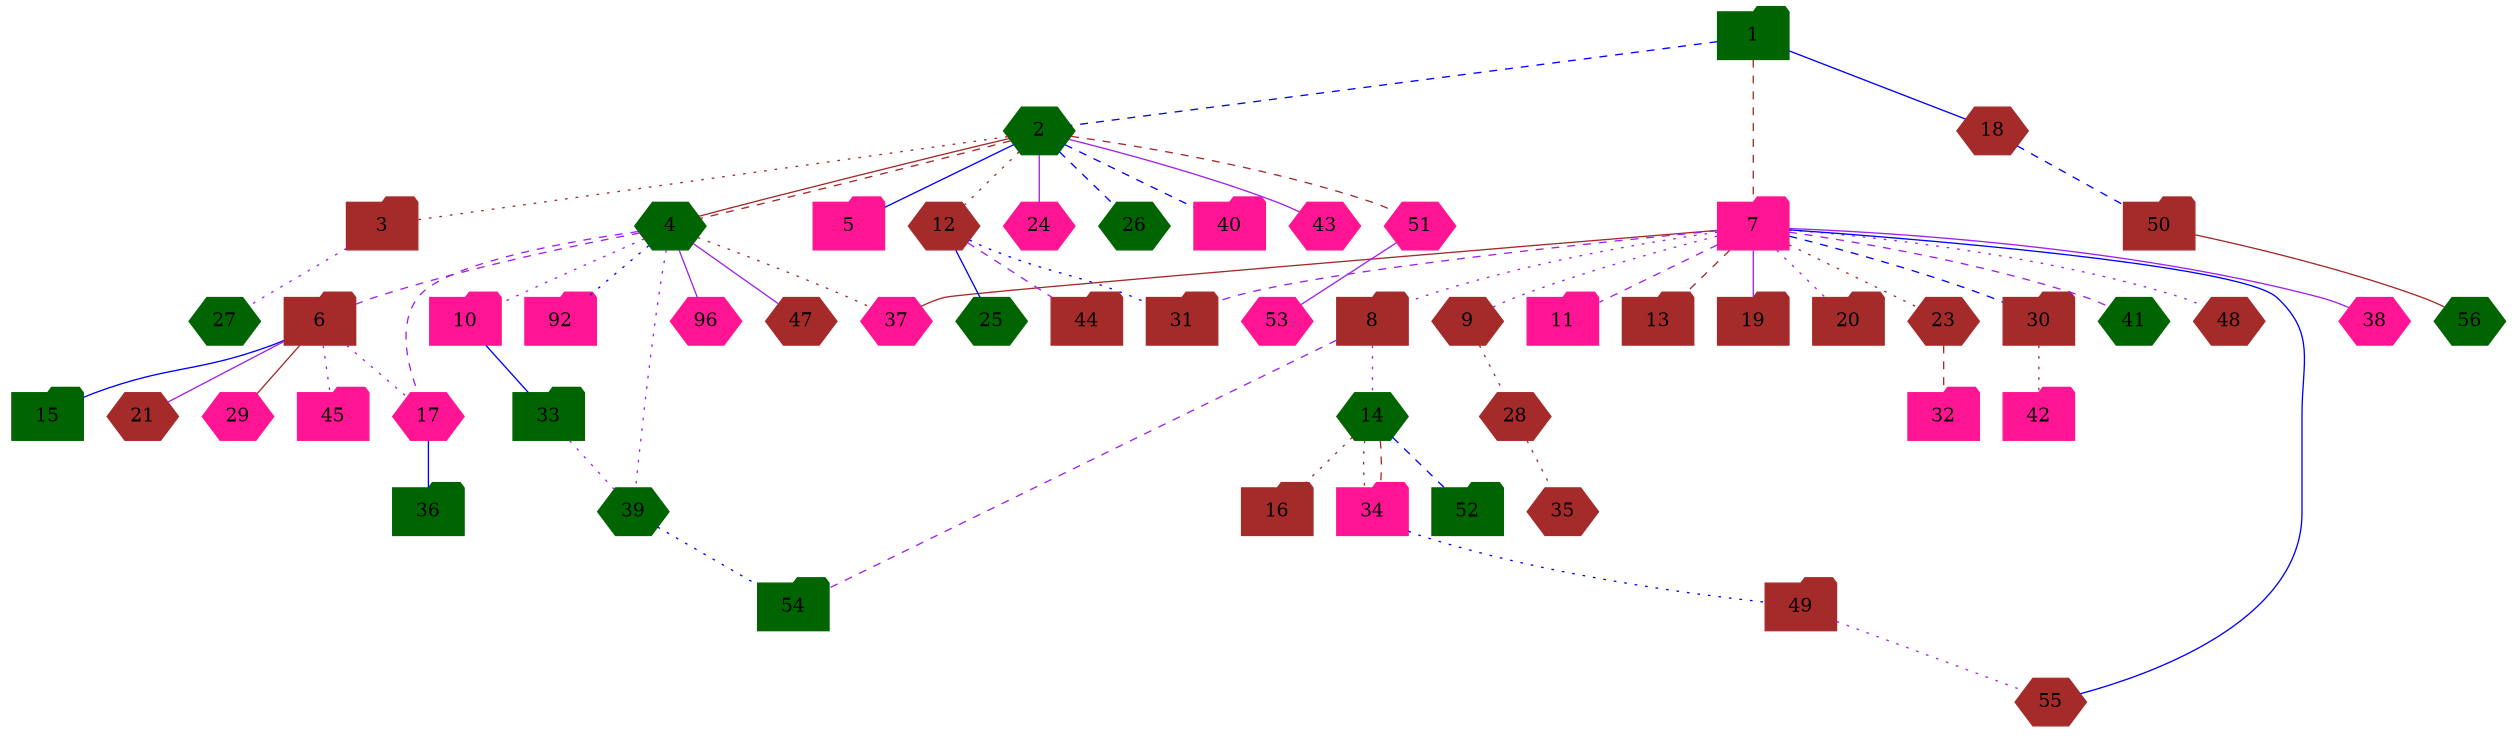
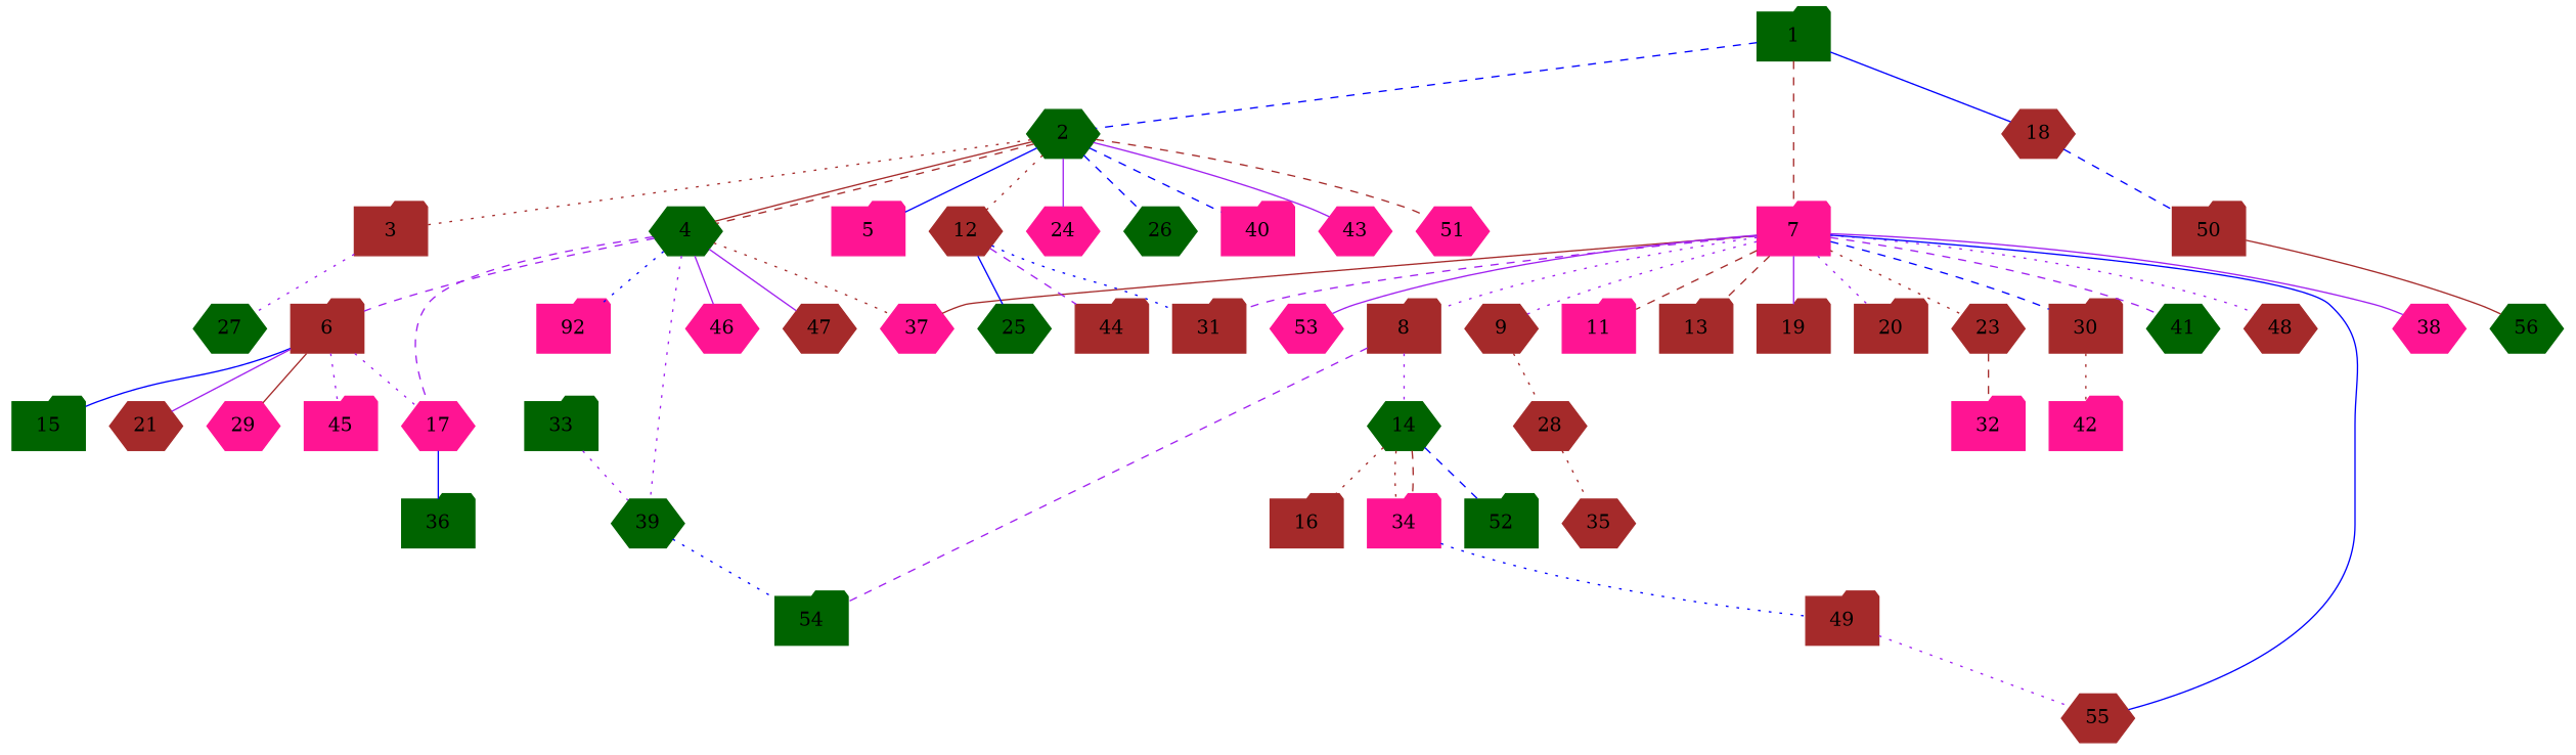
  graph {
    node [color=brown shape=folder style=filled]
    edge [color=purple style=dotted]
    1 [color=darkgreen]
    2 [color=darkgreen shape=hexagon]
    7 [color=deeppink]
    18 [shape=hexagon]
    3
    4 [color=darkgreen shape=hexagon]
    5 [color=deeppink]
    12 [shape=hexagon]
    24 [color=deeppink shape=hexagon]
    26 [color=darkgreen shape=hexagon]
    40 [color=deeppink]
    43 [color=deeppink shape=hexagon]
    51 [color=deeppink shape=hexagon]
    37 [color=deeppink shape=hexagon]
    8
    9 [shape=hexagon]
    11 [color=deeppink]
    13
    19
    20
    23 [shape=hexagon]
    30
    31
    41 [color=darkgreen shape=hexagon]
    48 [shape=hexagon]
    53 [color=deeppink shape=hexagon]
    55 [shape=hexagon]
    38 [color=deeppink shape=hexagon]
    50
    27 [color=darkgreen shape=hexagon]
    6
-   10 [color=deeppink]
    17 [color=deeppink shape=hexagon]
    n34 [color=deeppink label=92]
    39 [color=darkgreen shape=hexagon]
-   46 [color=deeppink shape=hexagon label=96]
+   46 [color=deeppink shape=hexagon]
    47 [shape=hexagon]
    25 [color=darkgreen shape=hexagon]
    44
    15 [color=darkgreen]
    21 [shape=hexagon]
    29 [color=deeppink shape=hexagon]
    45 [color=deeppink]
    33 [color=darkgreen]
    36 [color=darkgreen]
    54 [color=darkgreen]
    14 [color=darkgreen shape=hexagon]
    28 [shape=hexagon]
    32 [color=deeppink]
    42 [color=deeppink]
    16
    34 [color=deeppink]
    52 [color=darkgreen]
    35 [shape=hexagon]
    49
    56 [color=darkgreen shape=hexagon]
    1 -- 2 [color=blue style=dashed]
    1 -- 7 [color=brown style=dashed]
    1 -- 18 [color=blue style=solid]
    2 -- 3 [color=brown]
    2 -- 4 [color=brown style=solid]
    2 -- 4 [color=brown style=dashed]
    2 -- 5 [color=blue style=solid]
    2 -- 12 [color=brown]
    2 -- 24 [style=solid]
    2 -- 26 [color=blue style=dashed]
    2 -- 40 [color=blue style=dashed]
    2 -- 43 [style=solid]
    2 -- 51 [color=brown style=dashed]
    7 -- 37 [color=brown style=solid]
    7 -- 8
    7 -- 9
-   7 -- 11 [style=dashed]
+   7 -- 11 [color=brown style=dashed]
    7 -- 13 [color=brown style=dashed]
    7 -- 19 [style=solid]
    7 -- 20
    7 -- 23 [color=brown]
    7 -- 30 [color=blue style=dashed]
    7 -- 31 [style=dashed]
    7 -- 41 [style=dashed]
    7 -- 48
-   51 -- 53 [style=solid]
+   7 -- 53 [style=solid]
    7 -- 55 [color=blue style=solid]
    7 -- 38 [style=solid]
    18 -- 50 [color=blue style=dashed]
    3 -- 27
    4 -- 37 [color=brown]
    4 -- 6 [style=dashed]
-   4 -- 10
    4 -- 17 [style=dashed]
    4 -- n34 [color=blue]
    4 -- 39
    4 -- 46 [style=solid]
    4 -- 47 [style=solid]
    12 -- 31 [color=blue]
    12 -- 25 [color=blue style=solid]
    12 -- 44 [style=dashed]
    8 -- 54 [style=dashed]
    8 -- 14
    9 -- 28 [color=brown]
    23 -- 32 [color=brown style=dashed]
    30 -- 42 [color=brown]
    50 -- 56 [color=brown style=solid]
    6 -- 17
    6 -- 15 [color=blue style=solid]
    6 -- 21 [style=solid]
    6 -- 29 [color=brown style=solid]
    6 -- 45
-   10 -- 33 [color=blue style=solid]
    17 -- 36 [color=blue style=solid]
    39 -- 54 [color=blue]
    33 -- 39
    14 -- 16 [color=brown]
    14 -- 34 [color=brown]
    14 -- 34 [color=brown style=dashed]
    14 -- 52 [color=blue style=dashed]
    28 -- 35 [color=brown]
    34 -- 49 [color=blue]
    49 -- 55
  }
